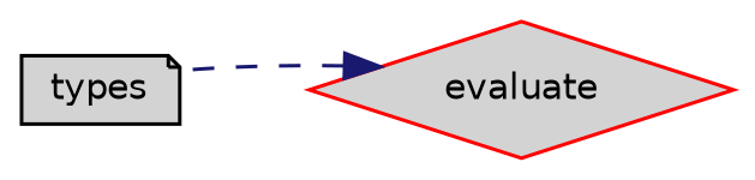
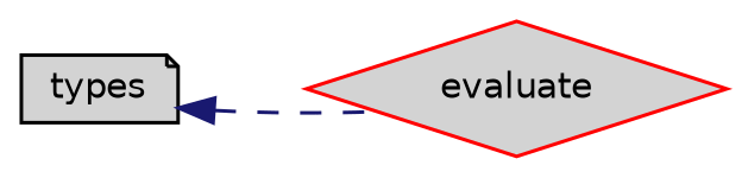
  digraph {
    rankdir=LR
    node [fillcolor=lightgrey fontname=Helvetica fontsize=10 style=filled]
    n1 [color=black fontcolor=black height=0.2 label=types shape=note width=0.4]
    n2 [color=red height=0.2 label=evaluate shape=diamond width=0.4]
-   n2 -> n1 [color=midnightblue dir=back fontname=Helvetica fontsize=10 labelfontname=Helvetica labelfontsize=10 style=dashed]
+   n1 -> n2 [color=midnightblue dir=back fontname=Helvetica fontsize=10 labelfontname=Helvetica labelfontsize=10 style=dashed]
  }
